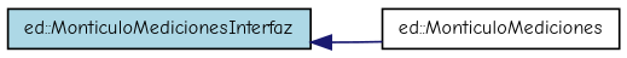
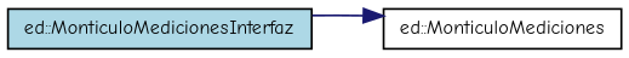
  digraph {
    rankdir=LR
    fontname="Comic Neue"
    node [color=black fontname="Comic Neue" fontsize=10 shape=record style=filled]
    n1 [fillcolor=lightblue height=0.2 label="ed::MonticuloMedicionesInterfaz" width=0.4]
    n2 [fillcolor=white height=0.2 label="ed::MonticuloMediciones" width=0.4]
-   n1 -> n2 [color=midnightblue dir=back fontname="Comic Neue" fontsize=10 labelfontname=Helvetica labelfontsize=10 style=solid]
+   n2 -> n1 [color=midnightblue dir=back fontname="Comic Neue" fontsize=10 labelfontname=Helvetica labelfontsize=10 style=solid]
  }
